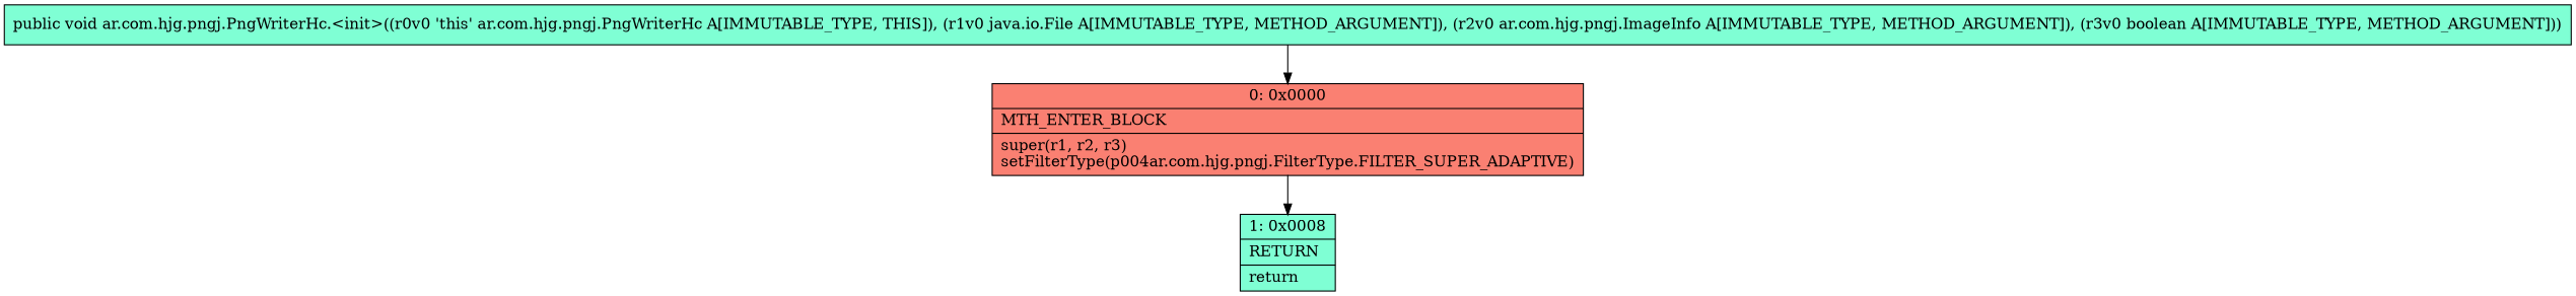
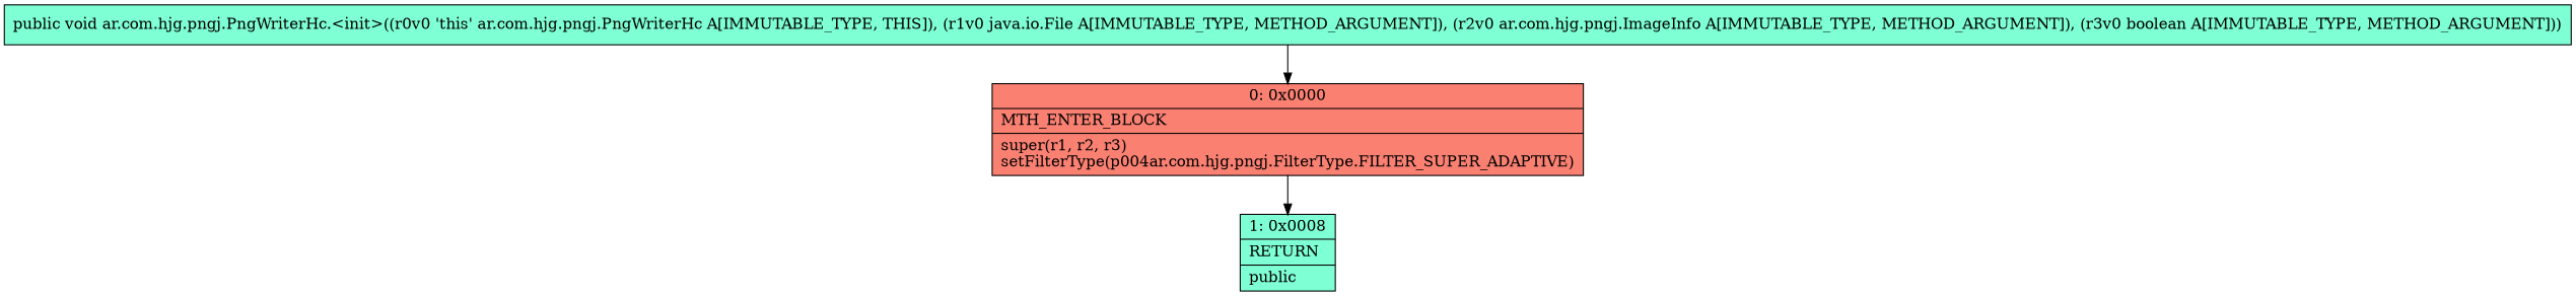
  digraph {
    node [shape=record style=filled fillcolor=aquamarine]
    n1 [label="{0\:\ 0x0000|MTH_ENTER_BLOCK\l|super(r1, r2, r3)\lsetFilterType(p004ar.com.hjg.pngj.FilterType.FILTER_SUPER_ADAPTIVE)\l}" fillcolor=salmon]
-   n2 [label="{1\:\ 0x0008|RETURN\l|return\l}"]
+   n2 [label="{1\:\ 0x0008|RETURN\l|public\l}"]
    n3 [label="{public void ar.com.hjg.pngj.PngWriterHc.\<init\>((r0v0 'this' ar.com.hjg.pngj.PngWriterHc A[IMMUTABLE_TYPE, THIS]), (r1v0 java.io.File A[IMMUTABLE_TYPE, METHOD_ARGUMENT]), (r2v0 ar.com.hjg.pngj.ImageInfo A[IMMUTABLE_TYPE, METHOD_ARGUMENT]), (r3v0 boolean A[IMMUTABLE_TYPE, METHOD_ARGUMENT])) }"]
    n1 -> n2
    n3 -> n1
  }
